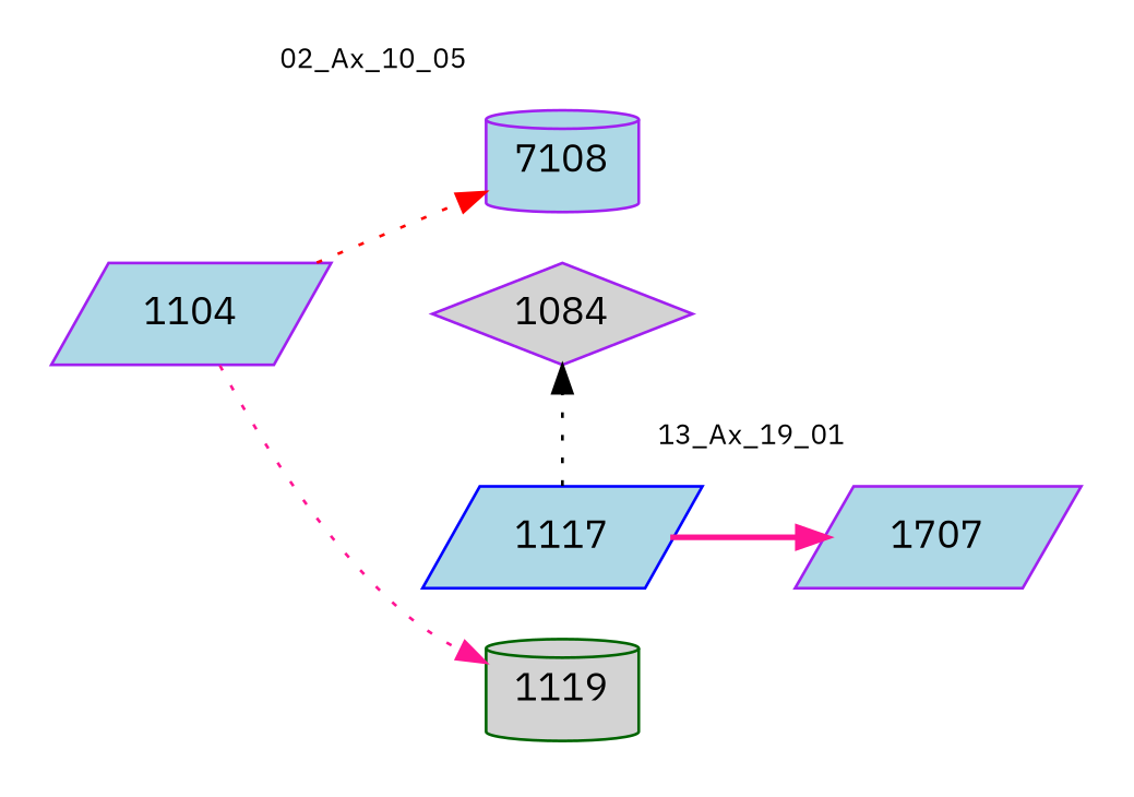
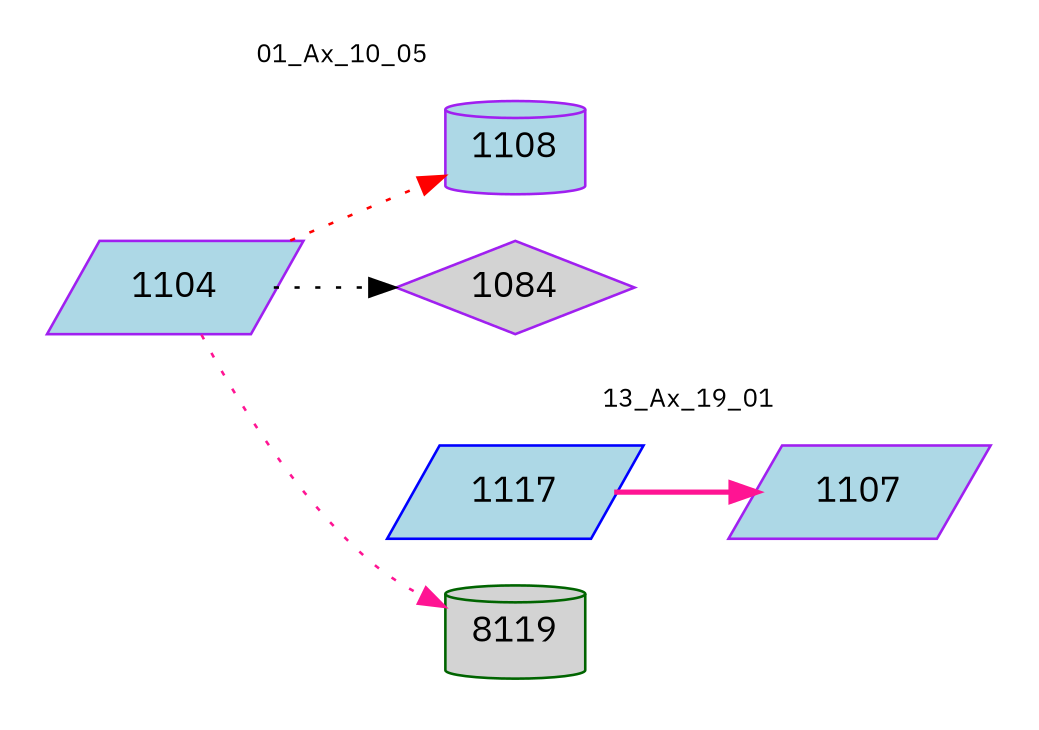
  digraph {
    fontname="IBM Plex Sans"
    rankdir=LR
    node [color=purple fillcolor=lightblue fontname="IBM Plex Sans" shape=parallelogram style=filled]
    edge [color=deeppink fontname="IBM Plex Sans" style=dotted]
    n1 [label=1104]
    n2 [fillcolor=lightgrey label=1084 shape=diamond]
-   n3 [label=7108 shape=cylinder]
+   n3 [label=1108 shape=cylinder]
    n4 [color=blue label=1117]
-   n5 [label=1707]
-   n6 [color=darkgreen fillcolor=lightgrey label=1119 shape=cylinder]
+   n5 [label=1107]
+   n6 [color=darkgreen fillcolor=lightgrey label=8119 shape=cylinder]
    subgraph cluster_1 {
      color=white
      fontsize=10
-     label="02_Ax_10_05"
+     label="01_Ax_10_05"
      n1
      n2
      n3
    }
    subgraph cluster_2 {
      color=white
      fontsize=10
      label="13_Ax_19_01"
      n4
      n5
      n6
    }
-   n4 -> n2 [color=black]
+   n1 -> n2 [color=black]
    n1 -> n3 [color=red]
    n1 -> n6
    n4 -> n5 [style=bold]
  }
